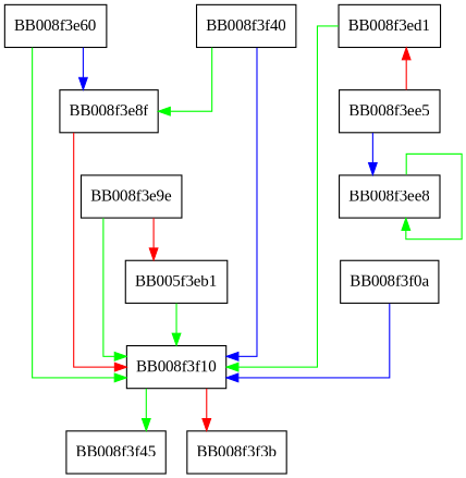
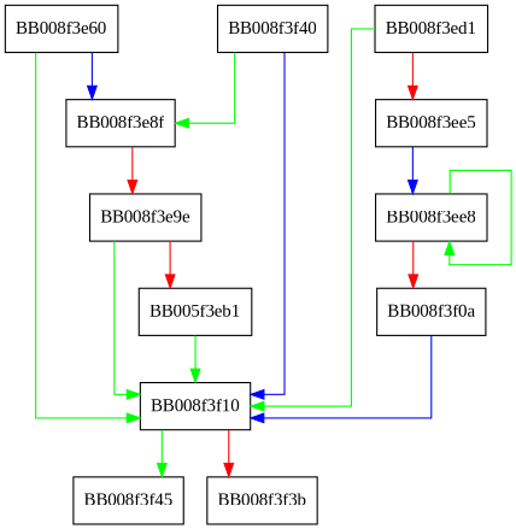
  digraph {
    fontname="Liberation Serif"
    splines=ortho
    node [fontname="Liberation Serif" shape=box]
    edge [color=green fontname="Liberation Serif"]
    BB008f3e60
    BB008f3f10
    BB008f3e8f
    BB008f3f45
    BB008f3f3b
    BB008f3e9e
    BB008f3f40
    n8 [label=BB005f3eb1]
    BB008f3ed1
    BB008f3ee5
    BB008f3ee8
    BB008f3f0a
    BB008f3e60 -> BB008f3f10
    BB008f3e60 -> BB008f3e8f [color=blue]
    BB008f3f10 -> BB008f3f45
    BB008f3f10 -> BB008f3f3b [color=red]
-   BB008f3e8f -> BB008f3f10 [color=red]
+   BB008f3e8f -> BB008f3e9e [color=red]
    BB008f3e9e -> BB008f3f10
    BB008f3e9e -> n8 [color=red]
    BB008f3f40 -> BB008f3f10 [color=blue]
    BB008f3f40 -> BB008f3e8f
    n8 -> BB008f3f10
    BB008f3ed1 -> BB008f3f10
-   BB008f3ee5 -> BB008f3ed1 [color=red]
+   BB008f3ed1 -> BB008f3ee5 [color=red]
    BB008f3ee5 -> BB008f3ee8 [color=blue]
    BB008f3ee8 -> BB008f3ee8
+   BB008f3ee8 -> BB008f3f0a [color=red]
    BB008f3f0a -> BB008f3f10 [color=blue]
  }
